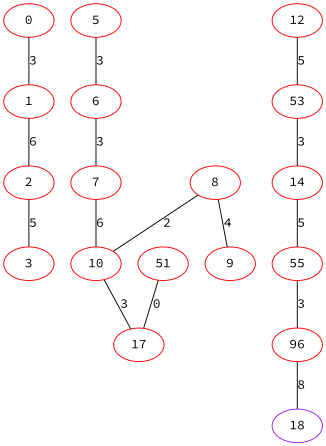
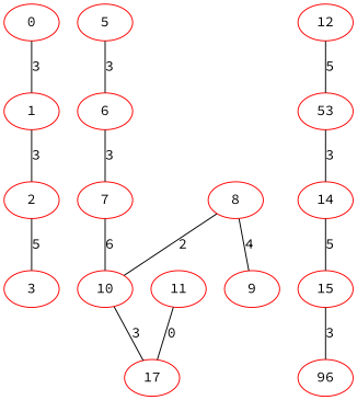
  graph {
    fontname="Source Code Pro"
    node [color=red fontname="Source Code Pro" weight=1]
    edge [fontname="Source Code Pro"]
    0
    1
    2
    3
    5
    6
    7
    10
    8
    9
    17
-   11 [label=51]
+   11
    n13 [label=53]
    12
    14
-   15 [label=55]
+   15
    n17 [label=96]
-   18 [color=purple weight=4]
    0 -- 1 [label=3]
-   1 -- 2 [label=6]
+   1 -- 2 [label=3]
    2 -- 3 [label=5]
    5 -- 6 [label=3]
    6 -- 7 [label=3]
    7 -- 10 [label=6]
    10 -- 17 [label=3]
    8 -- 10 [label=2]
    8 -- 9 [label=4]
    11 -- 17 [label=0]
    n13 -- 14 [label=3]
    12 -- n13 [label=5]
    14 -- 15 [label=5]
    15 -- n17 [label=3]
-   n17 -- 18 [label=8]
  }
